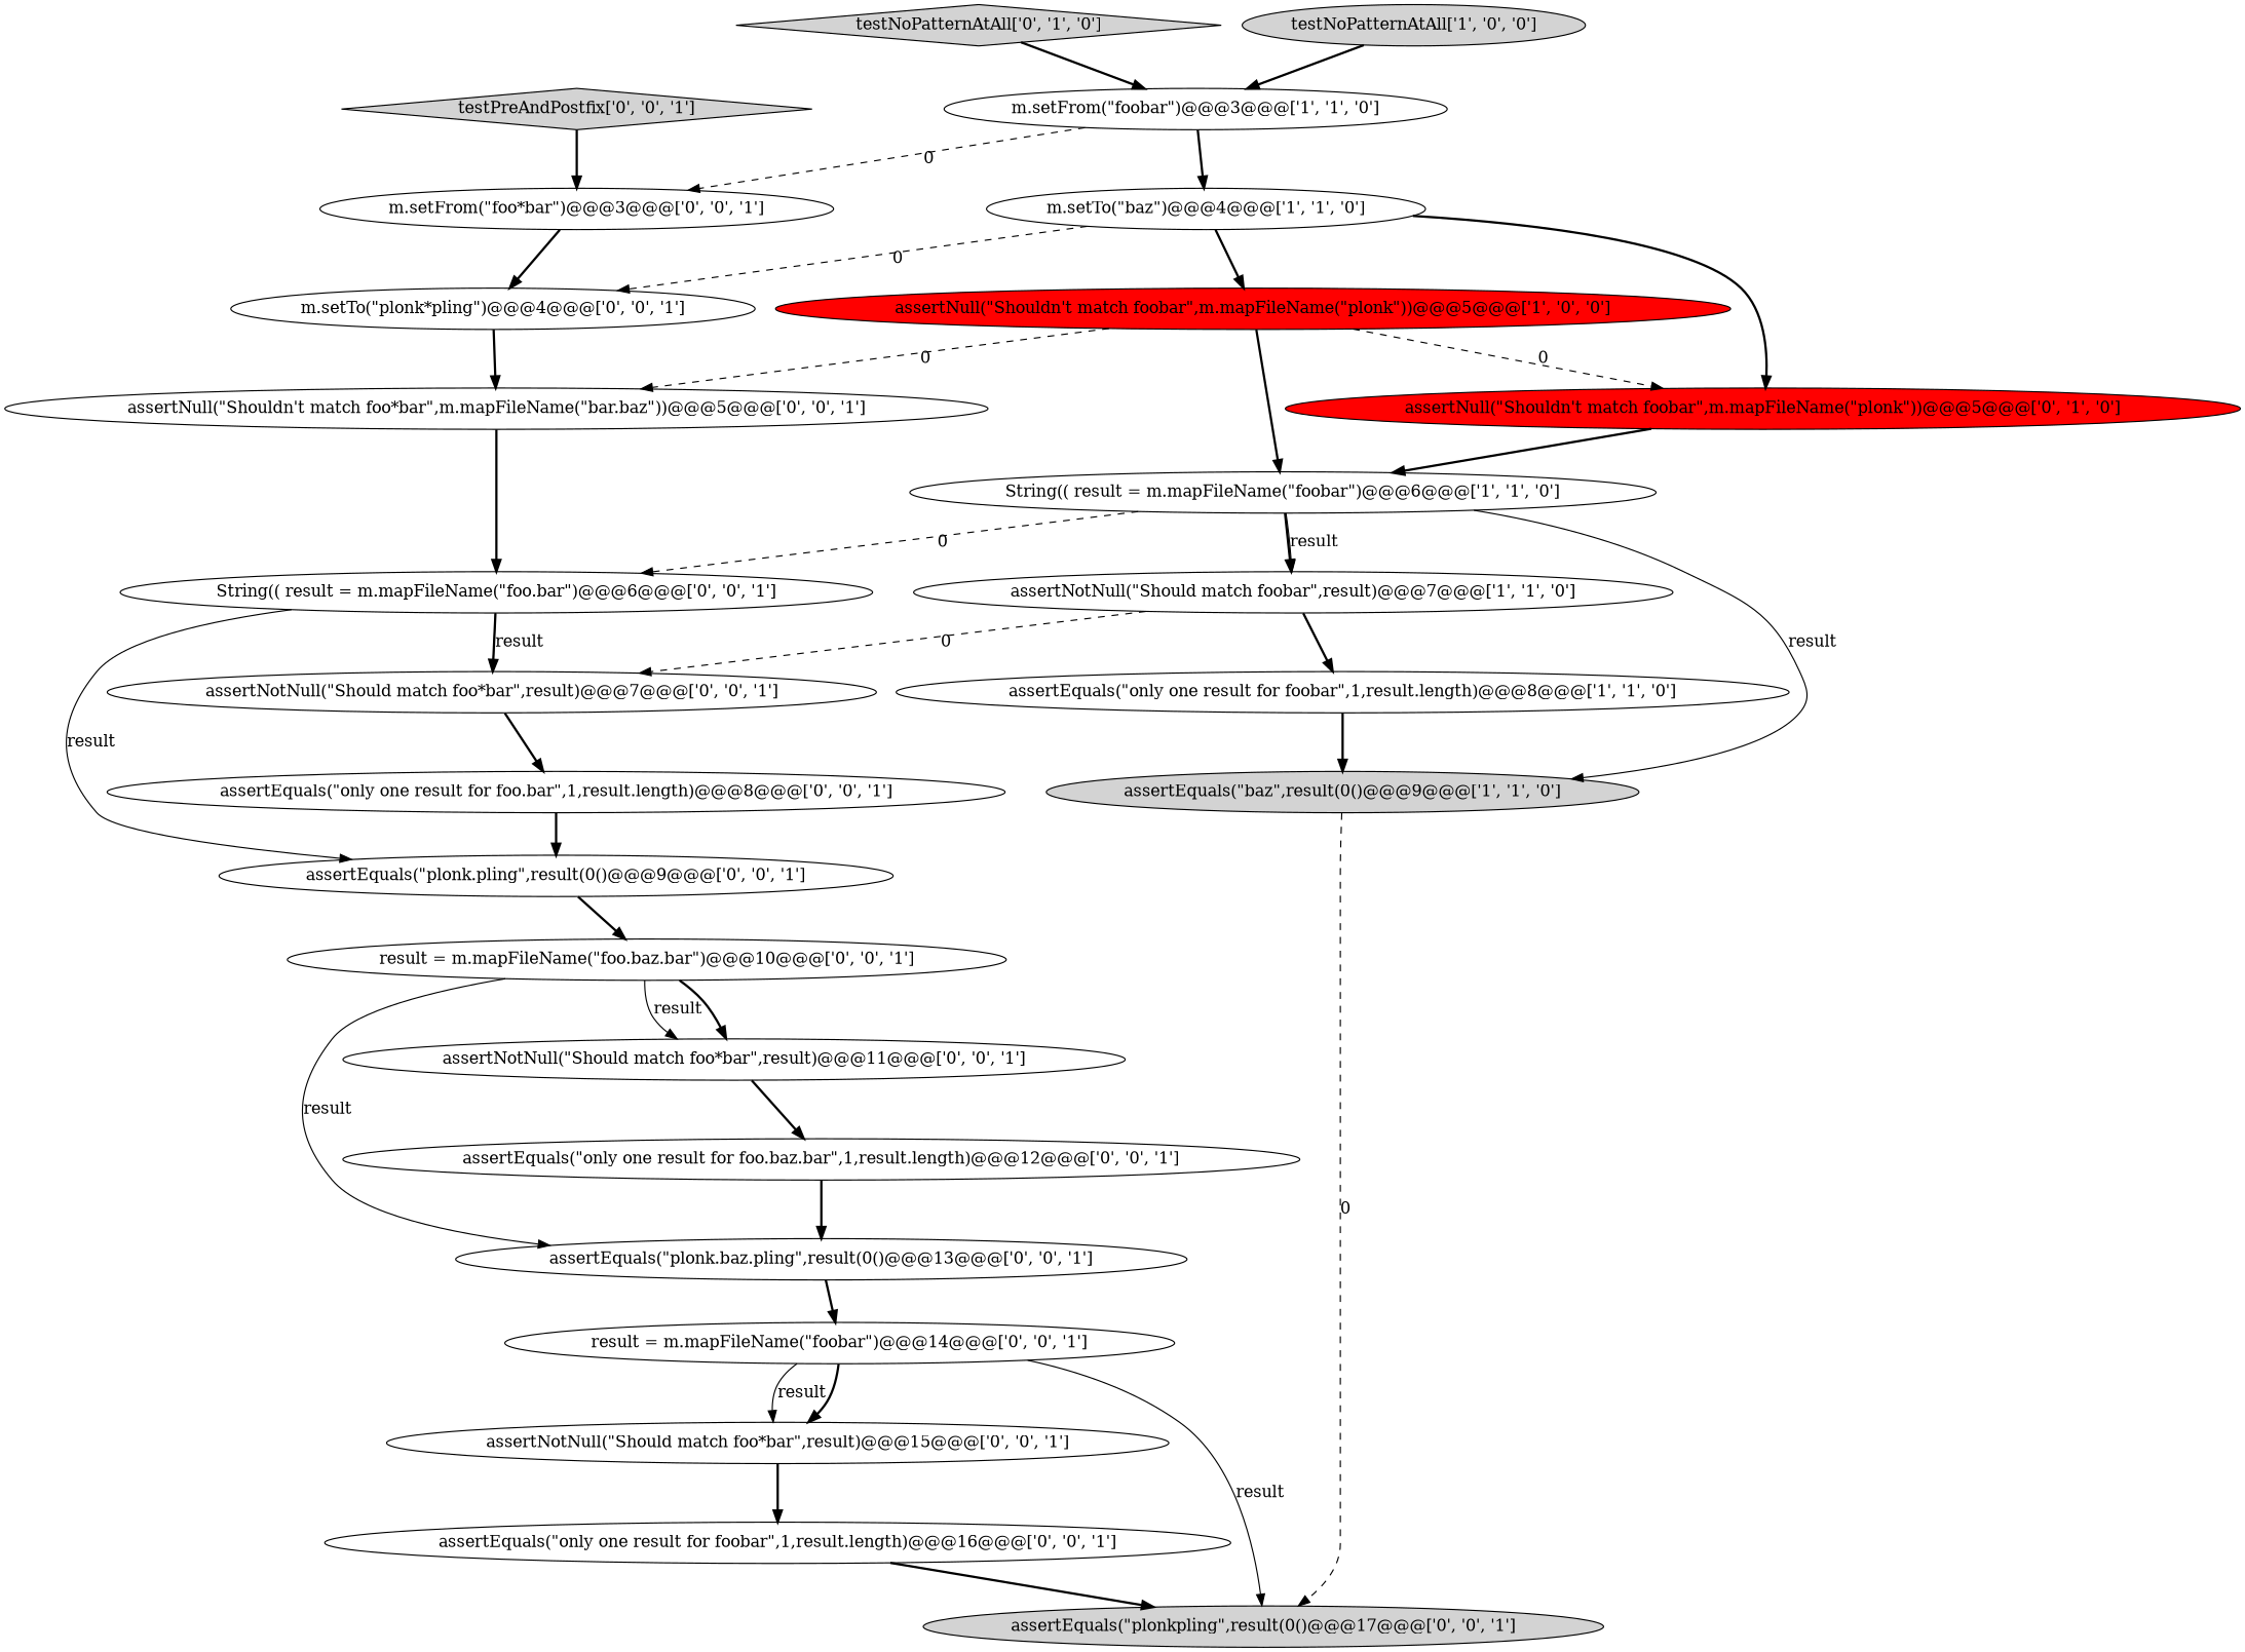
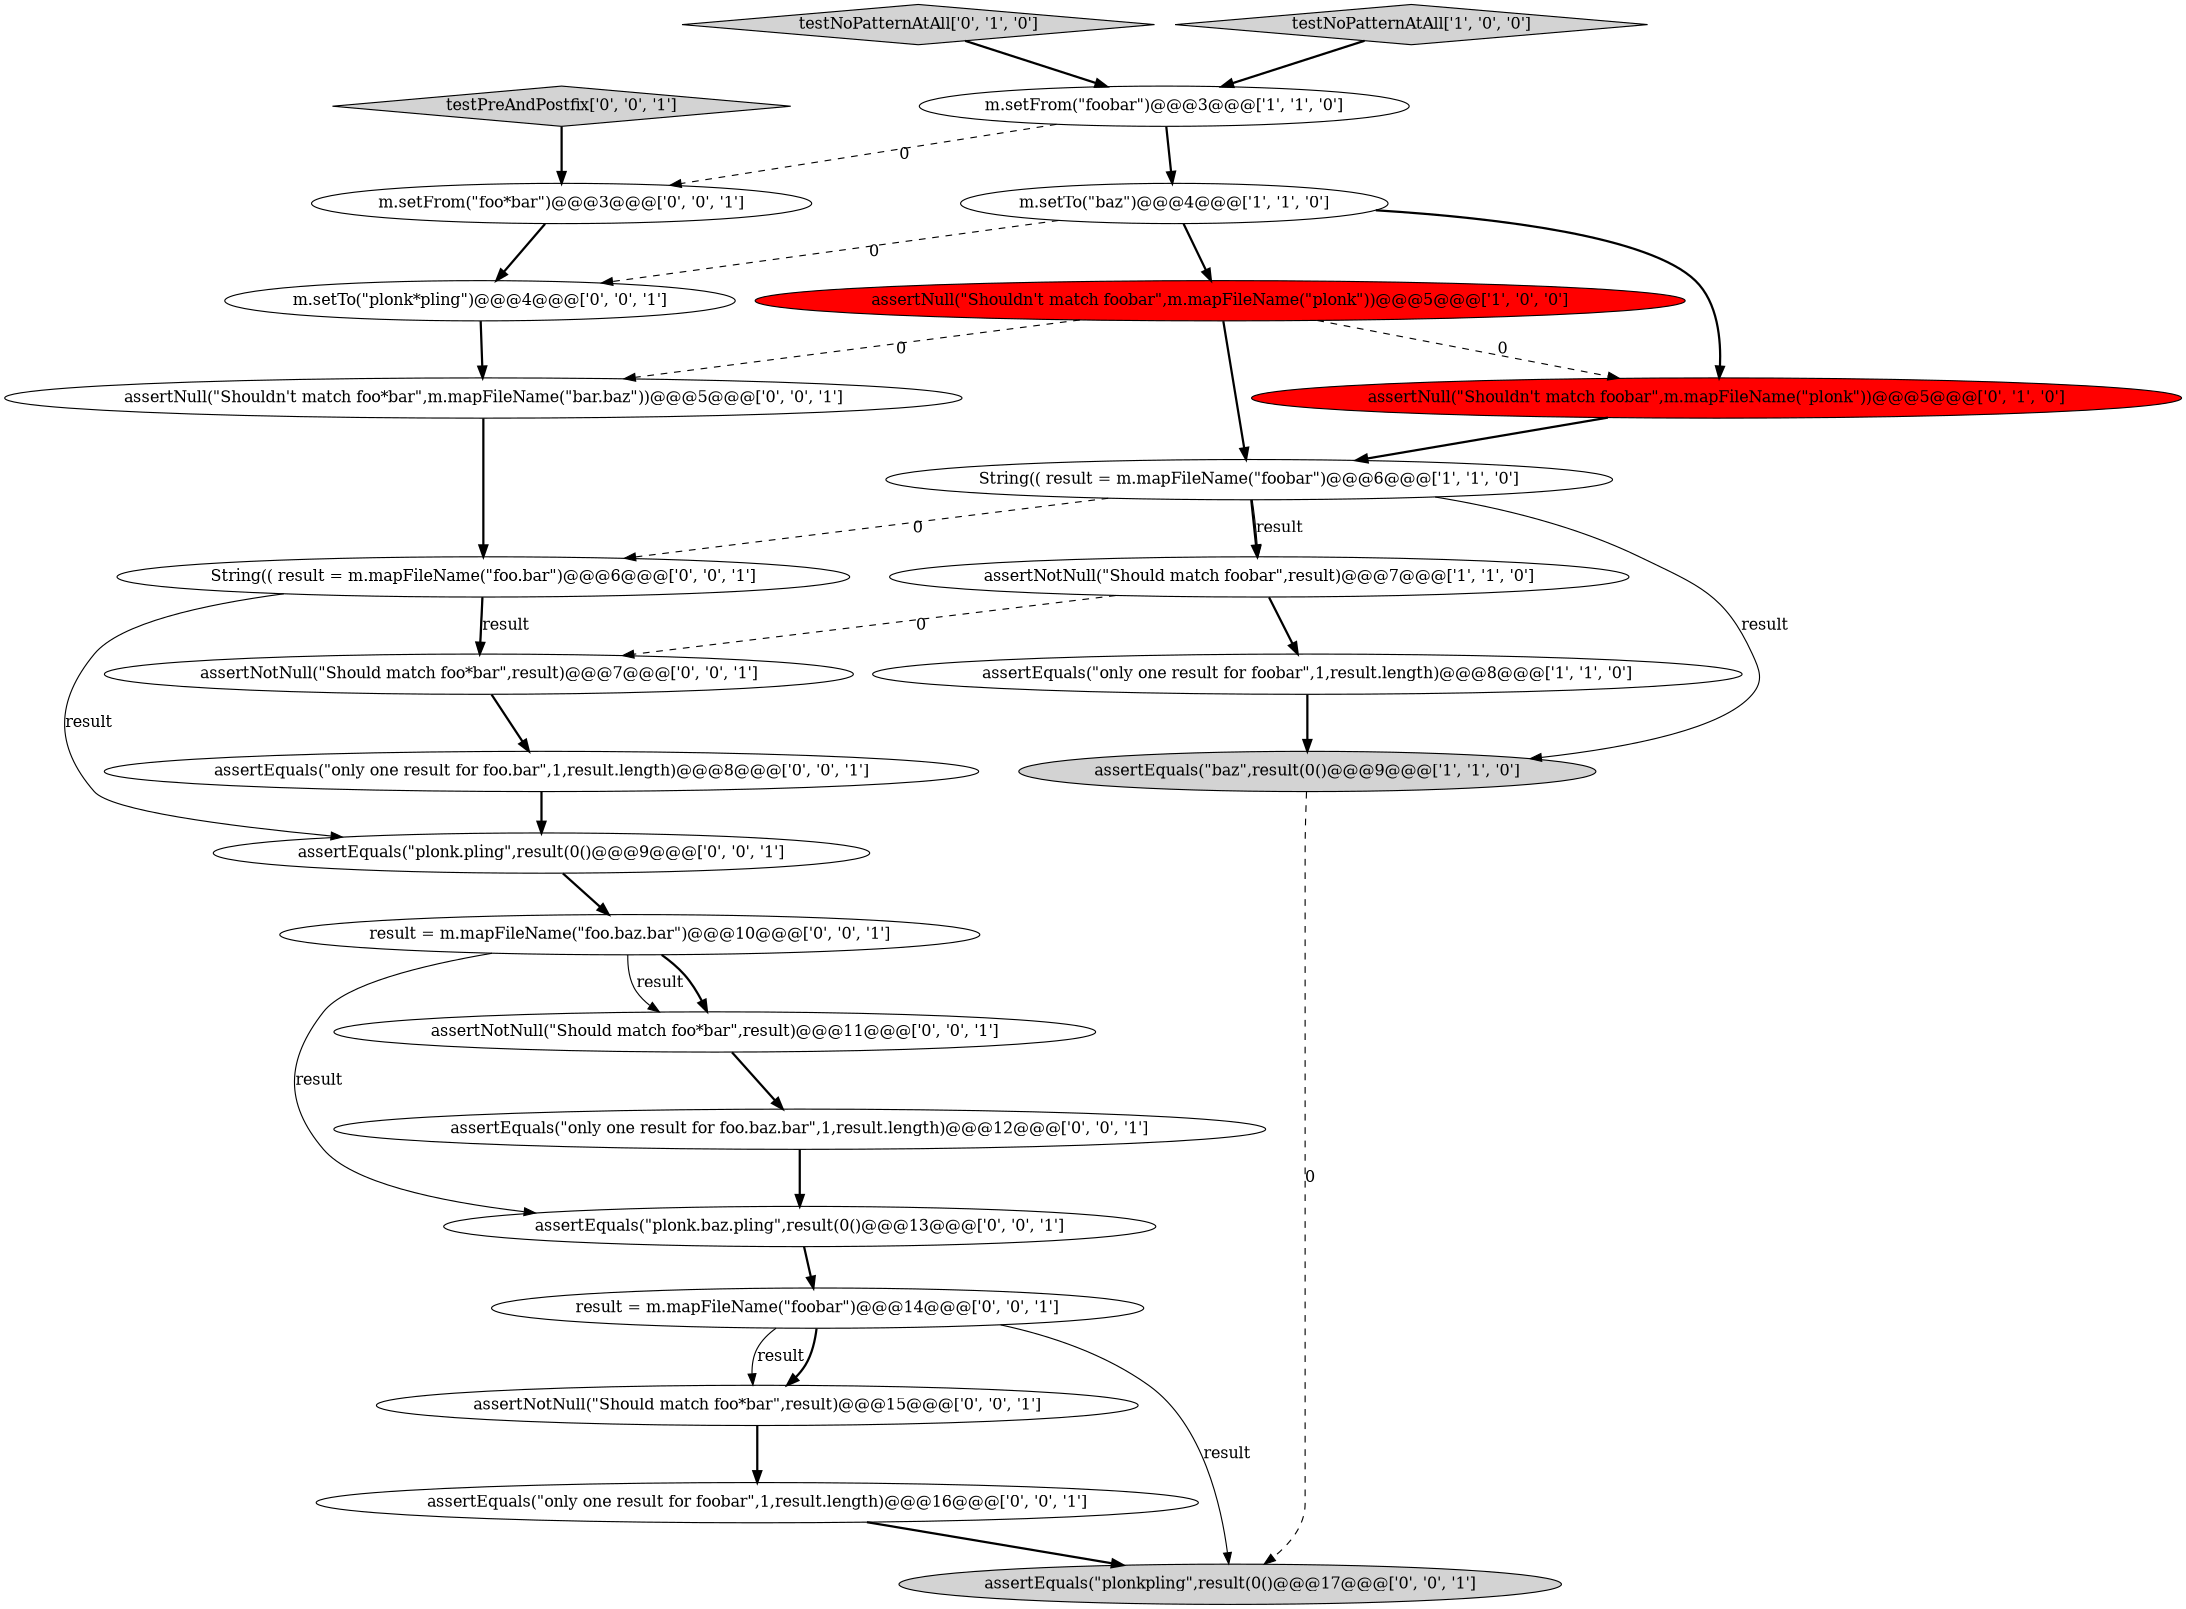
  digraph {
    node [fillcolor=white shape=ellipse style=filled]
    edge [style=bold]
    n1 [label="result = m.mapFileName(\"foobar\")@@@14@@@['0', '0', '1']"]
    n2 [fillcolor=lightgray label="assertEquals(\"plonkpling\",result(0()@@@17@@@['0', '0', '1']"]
    n3 [label="assertNotNull(\"Should match foo*bar\",result)@@@15@@@['0', '0', '1']"]
    n4 [fillcolor=lightgray label="testNoPatternAtAll['0', '1', '0']" shape=diamond]
    n5 [label="m.setFrom(\"foobar\")@@@3@@@['1', '1', '0']"]
    n6 [fillcolor=red label="assertNull(\"Shouldn't match foobar\",m.mapFileName(\"plonk\"))@@@5@@@['0', '1', '0']"]
    n7 [label="String(( result = m.mapFileName(\"foobar\")@@@6@@@['1', '1', '0']"]
    n8 [label="m.setFrom(\"foo*bar\")@@@3@@@['0', '0', '1']"]
    n9 [label="m.setTo(\"plonk*pling\")@@@4@@@['0', '0', '1']"]
    n10 [label="assertEquals(\"only one result for foobar\",1,result.length)@@@16@@@['0', '0', '1']"]
    n11 [label="assertEquals(\"only one result for foo.baz.bar\",1,result.length)@@@12@@@['0', '0', '1']"]
    n12 [label="assertEquals(\"plonk.baz.pling\",result(0()@@@13@@@['0', '0', '1']"]
    n13 [label="result = m.mapFileName(\"foo.baz.bar\")@@@10@@@['0', '0', '1']"]
    n14 [label="assertNotNull(\"Should match foo*bar\",result)@@@11@@@['0', '0', '1']"]
    n15 [label="assertEquals(\"only one result for foobar\",1,result.length)@@@8@@@['1', '1', '0']"]
    n16 [fillcolor=lightgray label="assertEquals(\"baz\",result(0()@@@9@@@['1', '1', '0']"]
    n17 [label="assertNull(\"Shouldn't match foo*bar\",m.mapFileName(\"bar.baz\"))@@@5@@@['0', '0', '1']"]
    n18 [fillcolor=lightgray label="testPreAndPostfix['0', '0', '1']" shape=diamond]
-   n19 [fillcolor=lightgray label="testNoPatternAtAll['1', '0', '0']"]
+   n19 [fillcolor=lightgray label="testNoPatternAtAll['1', '0', '0']" shape=diamond]
    n20 [fillcolor=red label="assertNull(\"Shouldn't match foobar\",m.mapFileName(\"plonk\"))@@@5@@@['1', '0', '0']"]
    n21 [label="m.setTo(\"baz\")@@@4@@@['1', '1', '0']"]
    n22 [label="assertEquals(\"only one result for foo.bar\",1,result.length)@@@8@@@['0', '0', '1']"]
    n23 [label="assertEquals(\"plonk.pling\",result(0()@@@9@@@['0', '0', '1']"]
    n24 [label="String(( result = m.mapFileName(\"foo.bar\")@@@6@@@['0', '0', '1']"]
    n25 [label="assertNotNull(\"Should match foo*bar\",result)@@@7@@@['0', '0', '1']"]
    n26 [label="assertNotNull(\"Should match foobar\",result)@@@7@@@['1', '1', '0']"]
    n1 -> n2 [label=result style=solid]
    n1 -> n3 [label=result style=solid]
    n1 -> n3
    n3 -> n10
    n4 -> n5
    n5 -> n8 [label=0 style=dashed]
    n5 -> n21
    n6 -> n7
    n7 -> n16 [label=result style=solid]
    n7 -> n24 [label=0 style=dashed]
    n7 -> n26
    n7 -> n26 [label=result style=solid]
    n8 -> n9
    n9 -> n17
    n10 -> n2
    n11 -> n12
    n12 -> n1
    n13 -> n12 [label=result style=solid]
    n13 -> n14 [label=result style=solid]
    n13 -> n14
    n14 -> n11
    n15 -> n16
    n16 -> n2 [label=0 style=dashed]
    n17 -> n24
    n18 -> n8
    n19 -> n5
    n20 -> n6 [label=0 style=dashed]
    n20 -> n7
    n20 -> n17 [label=0 style=dashed]
    n21 -> n6
    n21 -> n9 [label=0 style=dashed]
    n21 -> n20
    n22 -> n23
    n23 -> n13
    n24 -> n23 [label=result style=solid]
    n24 -> n25
    n24 -> n25 [label=result style=solid]
    n25 -> n22
    n26 -> n15
    n26 -> n25 [label=0 style=dashed]
  }
